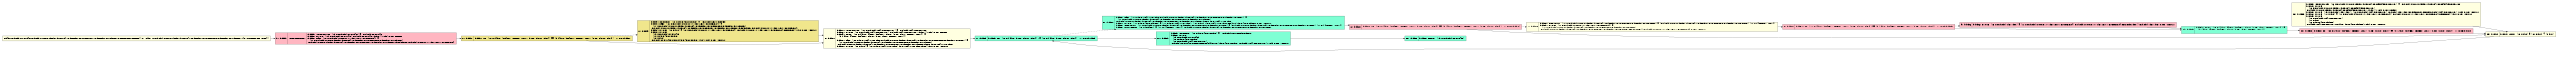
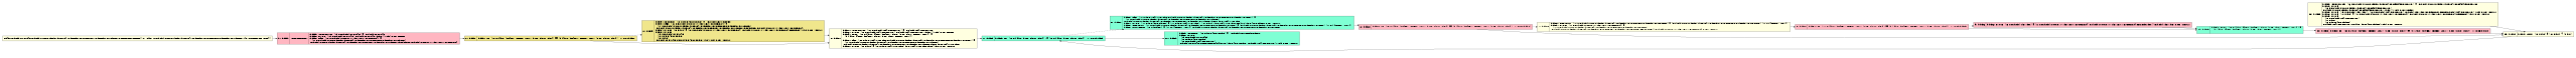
  digraph {
    fontname="DejaVu Sans Mono"
    rankdir=LR
    node [fillcolor=lightpink fontname="DejaVu Sans Mono" shape=record style=filled]
    edge [fontname="DejaVu Sans Mono"]
    n1 [label="{0\:\ 0x0000|MTH_ENTER_BLOCK\l|0x0000: NEW_INSTANCE  (r0 I:android.os.Bundle) =  android.os.Bundle \l0x0002: INVOKE  (r0 I:android.os.Bundle) android.os.Bundle.\<init\>():void type: DIRECT \l0x0005: IGET  (r1 I:android.support.v7.view.menu.MenuItemImpl) = \l  (r7 I:android.support.design.internal.NavigationMenuPresenter$NavigationMenuAdapter)\l android.support.design.internal.NavigationMenuPresenter.NavigationMenuAdapter.checkedItem android.support.v7.view.menu.MenuItemImpl \l}"]
    n2 [fillcolor=khaki label="{1\:\ 0x0007|0x0007: IF  (r1 I:?[int, boolean, OBJECT, ARRAY, byte, short, char]) == (0 ?[int, boolean, OBJECT, ARRAY, byte, short, char])  \-\> B:3:0x0014 \l}"]
    n3 [fillcolor=khaki label="{2\:\ 0x0009|0x0009: CONST_STR  (r1 I:java.lang.String) =  \"android:menu:checked\" \l0x000b: IGET  (r2 I:android.support.v7.view.menu.MenuItemImpl) = \l  (r7 I:android.support.design.internal.NavigationMenuPresenter$NavigationMenuAdapter)\l android.support.design.internal.NavigationMenuPresenter.NavigationMenuAdapter.checkedItem android.support.v7.view.menu.MenuItemImpl \l0x000d: INVOKE  (r2 I:int) = (r2 I:android.support.v7.view.menu.MenuItemImpl) android.support.v7.view.menu.MenuItemImpl.getItemId():int type: VIRTUAL \l0x0011: INVOKE  \l  (r0 I:android.os.Bundle)\l  (r1 I:java.lang.String)\l  (r2 I:int)\l android.os.Bundle.putInt(java.lang.String, int):void type: VIRTUAL \l}"]
    n4 [fillcolor=lightyellow label="{3\:\ 0x0014|0x0014: NEW_INSTANCE  (r1 I:android.util.SparseArray) =  android.util.SparseArray \l0x0016: INVOKE  (r1 I:android.util.SparseArray) android.util.SparseArray.\<init\>():void type: DIRECT \l0x0019: CONST  (r2 I:?[int, float, boolean, short, byte, char, OBJECT, ARRAY]) = \l  (0 ?[int, float, boolean, short, byte, char, OBJECT, ARRAY])\l \l0x001a: IGET  (r3 I:java.util.ArrayList\<android.support.design.internal.NavigationMenuPresenter$NavigationMenuItem\>) = \l  (r7 I:android.support.design.internal.NavigationMenuPresenter$NavigationMenuAdapter)\l android.support.design.internal.NavigationMenuPresenter.NavigationMenuAdapter.items java.util.ArrayList \l0x001c: INVOKE  (r3 I:int) = (r3 I:java.util.ArrayList) java.util.ArrayList.size():int type: VIRTUAL \l}"]
    n5 [fillcolor=aquamarine label="{4\:\ 0x0020|0x0020: IF  (r2 I:?[int, byte, short, char]) \>= (r3 I:?[int, byte, short, char])  \-\> B:14:0x0050 \l}"]
    n6 [fillcolor=aquamarine label="{5\:\ 0x0022|0x0022: IGET  (r4 I:java.util.ArrayList\<android.support.design.internal.NavigationMenuPresenter$NavigationMenuItem\>) = \l  (r7 I:android.support.design.internal.NavigationMenuPresenter$NavigationMenuAdapter)\l android.support.design.internal.NavigationMenuPresenter.NavigationMenuAdapter.items java.util.ArrayList \l0x0024: INVOKE  (r4 I:java.lang.Object) = (r4 I:java.util.ArrayList), (r2 I:int) java.util.ArrayList.get(int):java.lang.Object type: VIRTUAL \l0x0028: CHECK_CAST  (r4 I:android.support.design.internal.NavigationMenuPresenter$NavigationMenuItem) = (android.support.design.internal.NavigationMenuPresenter$NavigationMenuItem) (r4 I:?[OBJECT, ARRAY]) \l0x002a: INSTANCE_OF  (r5 I:boolean) = (r4 I:?[OBJECT, ARRAY]) android.support.design.internal.NavigationMenuPresenter$NavigationMenuTextItem \l}"]
    n7 [fillcolor=aquamarine label="{14\:\ 0x0050|0x0050: CONST_STR  (r2 I:java.lang.String) =  \"android:menu:action_views\" \l0x0052: INVOKE  \l  (r0 I:android.os.Bundle)\l  (r2 I:java.lang.String)\l  (r1 I:android.util.SparseArray)\l android.os.Bundle.putSparseParcelableArray(java.lang.String, android.util.SparseArray):void type: VIRTUAL \l}"]
    n8 [label="{6\:\ 0x002c|0x002c: IF  (r5 I:?[int, boolean, OBJECT, ARRAY, byte, short, char]) == (0 ?[int, boolean, OBJECT, ARRAY, byte, short, char])  \-\> B:13:0x004d \l}"]
-   n9 [fillcolor=aquamarine label="{15\:\ 0x0055|0x0055: RETURN  (r0 I:android.os.Bundle) \l}"]
    n10 [fillcolor=lightyellow label="{7\:\ 0x002e|0x002e: CHECK_CAST  (r4 I:android.support.design.internal.NavigationMenuPresenter$NavigationMenuTextItem) = (android.support.design.internal.NavigationMenuPresenter$NavigationMenuTextItem) (r4 I:?[OBJECT, ARRAY]) \l0x0030: INVOKE  (r4 I:android.support.v7.view.menu.MenuItemImpl) = \l  (r4 I:android.support.design.internal.NavigationMenuPresenter$NavigationMenuTextItem)\l android.support.design.internal.NavigationMenuPresenter.NavigationMenuTextItem.getMenuItem():android.support.v7.view.menu.MenuItemImpl type: VIRTUAL \l}"]
    n11 [fillcolor=lightyellow label="{13\:\ 0x004d|0x004d: ARITH  (r2 I:int) = (r2 I:int) + (1 int) \l}"]
    n12 [label="{8\:\ 0x0034|0x0034: IF  (r4 I:?[int, boolean, OBJECT, ARRAY, byte, short, char]) == (0 ?[int, boolean, OBJECT, ARRAY, byte, short, char])  \-\> B:10:0x003b \l}"]
    n13 [label="{9\:\ 0x0036|0x0036: INVOKE  (r5 I:android.view.View) = (r4 I:android.support.v7.view.menu.MenuItemImpl) android.support.v7.view.menu.MenuItemImpl.getActionView():android.view.View type: VIRTUAL \l}"]
    n14 [fillcolor=aquamarine label="{10\:\ 0x003b|0x003b: CONST  (r5 I:?[int, float, boolean, short, byte, char, OBJECT, ARRAY]) = \l  (0 ?[int, float, boolean, short, byte, char, OBJECT, ARRAY])\l \l}"]
    n15 [label="{11\:\ 0x003c|0x003c: IF  (r5 I:?[int, boolean, OBJECT, ARRAY, byte, short, char]) == (0 ?[int, boolean, OBJECT, ARRAY, byte, short, char])  \-\> B:13:0x004d \l}"]
    n16 [fillcolor=lightyellow label="{12\:\ 0x003e|0x003e: NEW_INSTANCE  (r6 I:android.support.design.internal.ParcelableSparseArray) =  android.support.design.internal.ParcelableSparseArray \l0x0040: INVOKE  \l  (r6 I:android.support.design.internal.ParcelableSparseArray)\l android.support.design.internal.ParcelableSparseArray.\<init\>():void type: DIRECT \l0x0043: INVOKE  (r5 I:android.view.View), (r6 I:android.util.SparseArray) android.view.View.saveHierarchyState(android.util.SparseArray):void type: VIRTUAL \l0x0046: INVOKE  (r4 I:int) = (r4 I:android.support.v7.view.menu.MenuItemImpl) android.support.v7.view.menu.MenuItemImpl.getItemId():int type: VIRTUAL \l0x004a: INVOKE  \l  (r1 I:android.util.SparseArray)\l  (r4 I:int)\l  (r6 I:java.lang.Object)\l android.util.SparseArray.put(int, java.lang.Object):void type: VIRTUAL \l}"]
    n17 [fillcolor=lightyellow label="{public android.os.Bundle android.support.design.internal.NavigationMenuPresenter.NavigationMenuAdapter.createInstanceState((r7 'this' I:android.support.design.internal.NavigationMenuPresenter$NavigationMenuAdapter A[IMMUTABLE_TYPE, THIS])) }"]
    n1 -> n2
    n2 -> n3 [style=dashed]
    n2 -> n4
    n3 -> n4
    n4 -> n5
    n5 -> n6 [style=dashed]
    n5 -> n7
    n6 -> n8
-   n7 -> n9
    n8 -> n10 [style=dashed]
    n8 -> n11
    n10 -> n12
    n11 -> n5
    n12 -> n13 [style=dashed]
    n12 -> n14
    n13 -> n14
    n14 -> n15
    n15 -> n11
    n16 -> n11
    n17 -> n1
  }
